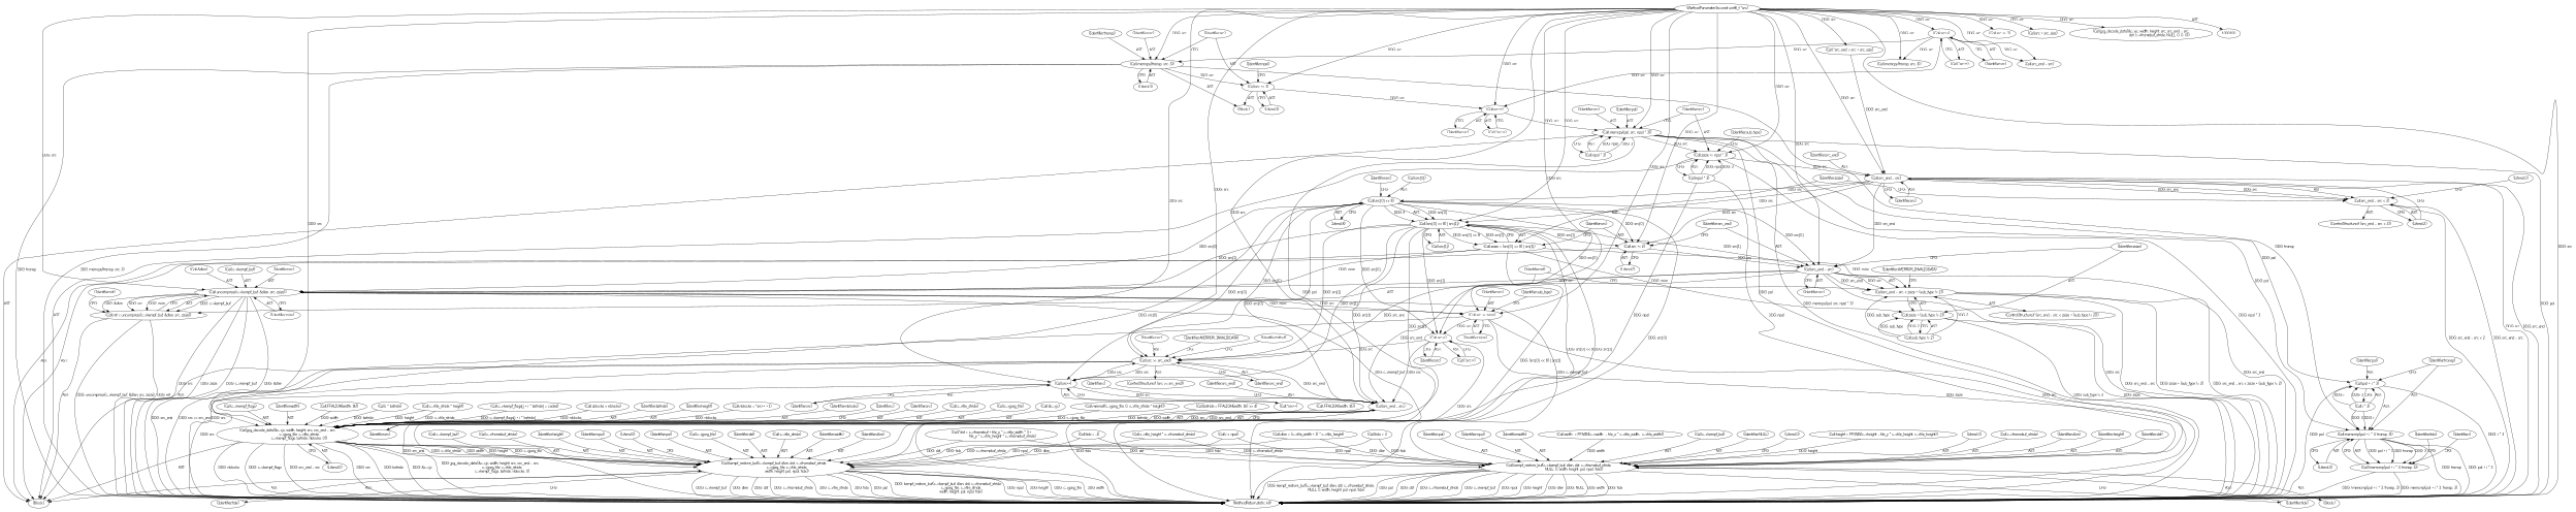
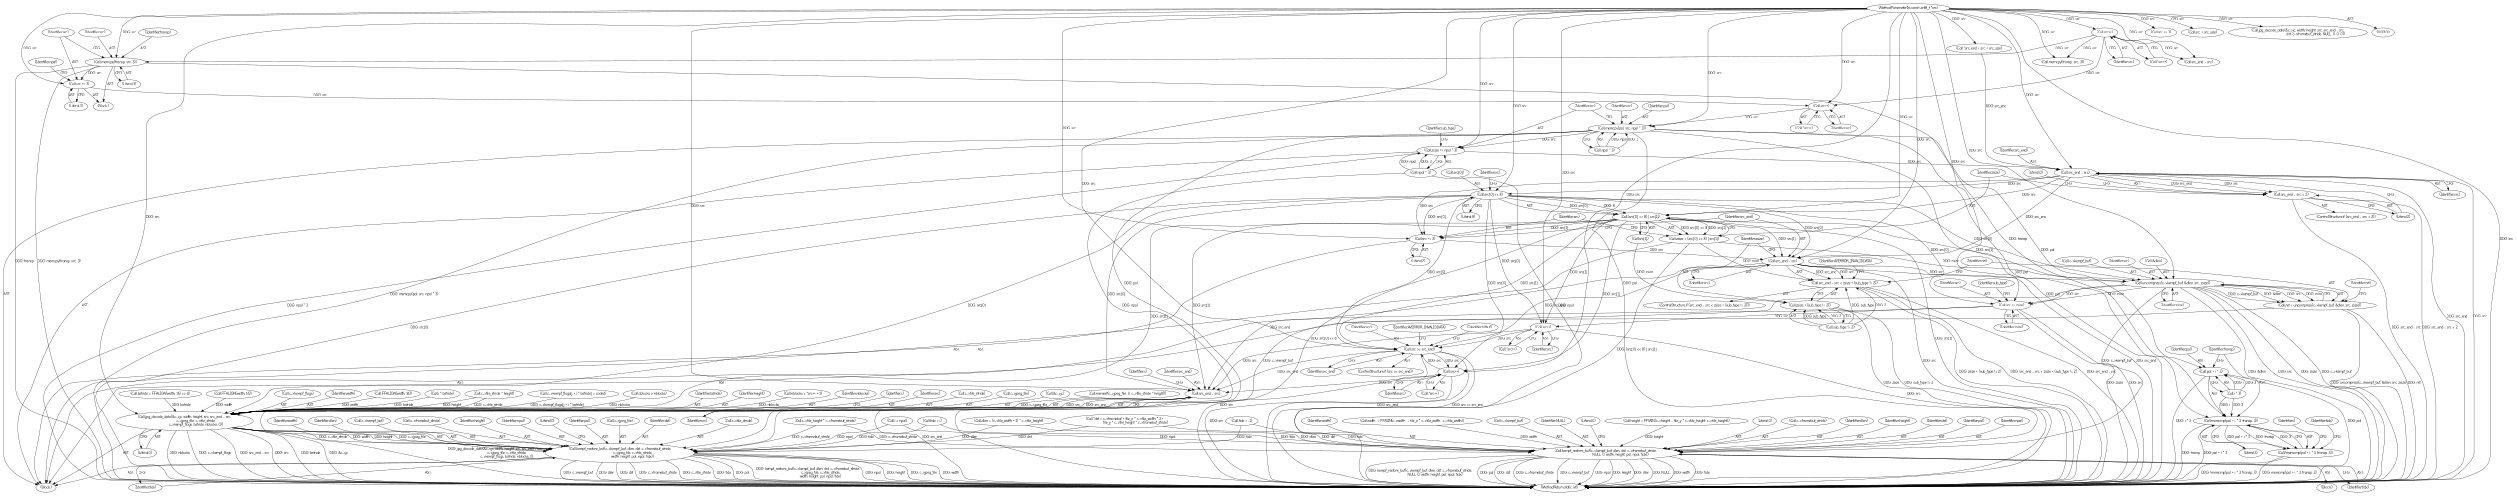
  digraph {
    fontname="Comic Neue"
    node [fontname="Comic Neue"]
    edge [fontname="Comic Neue"]
    n1 [label="(Call,memcpy(transp, src, 3))"]
    n2 [label="(Call,src += 3)"]
    n3 [label="(Call,memcmp(pal + i * 3, transp, 3))"]
    n4 [label="(Block,)"]
    n5 [label="(MethodReturn,static int)"]
    n6 [label="(Literal,3)"]
    n7 [label="(Call,src++)"]
    n8 [label="(Literal,3)"]
    n9 [label="(Call,!memcmp(pal + i * 3, transp, 3))"]
    n10 [label="(Literal,3)"]
    n11 [label="(Call,src++)"]
    n12 [label="(Call,memcpy(transp, src, 3))"]
    n13 [label="(Call,src_end - src)"]
    n14 [label="(Identifier,src)"]
    n15 [label="(Call,*src++)"]
    n16 [label="(Call,memcpy(pal, src, npal * 3))"]
    n17 [label="(Call,*src++)"]
    n18 [label="(Identifier,src)"]
    n19 [label="(MethodParameterIn,const uint8_t *src)"]
    n20 [label="(Call,zsize += npal * 3)"]
    n21 [label="(Call,src_end - src)"]
    n22 [label="(Call,src[0] << 8)"]
    n23 [label="(Call,(src[0] << 8) | src[1])"]
    n24 [label="(Call,uncompress(c->kempf_buf, &dlen, src, zsize))"]
    n25 [label="(Call,src += zsize)"]
    n26 [label="(Call,src++)"]
    n27 [label="(Call,src >= src_end)"]
    n28 [label="(Call,src++)"]
    n29 [label="(Call,src_end - src)"]
    n30 [label="(Call,jpg_decode_data(&c->jc, width, height, src, src_end - src,\n                    c->jpeg_tile, c->tile_stride,\n                    c->kempf_flags, bstride, nblocks, 0))"]
    n31 [label="(Call,src += 2)"]
    n32 [label="(Call,src_end - src)"]
    n33 [label="(Call,*src_end = src + src_size)"]
    n34 [label="(Call,src += 3)"]
    n35 [label="(Call,src + src_size)"]
    n36 [label="(Call,jpg_decode_data(&c->jc, width, height, src, src_end - src,\n                               dst, c->framebuf_stride, NULL, 0, 0, 0))"]
    1000100
    n38 [label="(Call,kempf_restore_buf(c->kempf_buf, dlen, dst, c->framebuf_stride,\n                      c->jpeg_tile, c->tile_stride,\n                      width, height, pal, npal, tidx))"]
    n39 [label="(Call,kempf_restore_buf(c->kempf_buf, dlen, dst, c->framebuf_stride,\n                          NULL, 0, width, height, pal, npal, tidx))"]
    n40 [label="(Call,pal + i * 3)"]
    n41 [label="(Call,npal * 3)"]
    n42 [label="(Block,)"]
    n43 [label="(Call,npal * 3)"]
    n44 [label="(Call,src_end - src < 2)"]
    n45 [label="(Identifier,src)"]
    n46 [label="(Literal,8)"]
    n47 [label="(Call,zsize = (src[0] << 8) | src[1])"]
    n48 [label="(Call,src[1])"]
    n49 [label="(Call,ret = uncompress(c->kempf_buf, &dlen, src, zsize))"]
    n50 [label="(Identifier,zsize)"]
    n51 [label="(Identifier,zsize)"]
    n52 [label="(Identifier,src)"]
    n53 [label="(Call,*src++)"]
    n54 [label="(Identifier,src_end)"]
    n55 [label="(ControlStructure,if (src >= src_end))"]
    n56 [label="(Identifier,src)"]
    n57 [label="(Call,*src++)"]
    n58 [label="(Identifier,src)"]
    n59 [label="(Literal,0)"]
    n60 [label="(Literal,2)"]
    n61 [label="(Call,src_end - src < zsize + (sub_type != 2))"]
    n62 [label="(Identifier,src)"]
    n63 [label="(Identifier,tidx)"]
    n64 [label="(Identifier,tidx)"]
    n65 [label="(Block,)"]
    n66 [label="(Call,i * 3)"]
    n67 [label="(ControlStructure,if (src_end - src < 2))"]
    n68 [label="(Literal,2)"]
    n69 [label="(Call,zsize + (sub_type != 2))"]
    n70 [label="(ControlStructure,if (src_end - src < zsize + (sub_type != 2)))"]
    n71 [label="(Call,sub_type != 2)"]
    n72 [label="(Identifier,src)"]
    n73 [label="(Call,cblocks > nblocks)"]
    n74 [label="(Identifier,transp)"]
    n75 [label="(Identifier,transp)"]
    n76 [label="(Identifier,src)"]
    n77 [label="(Identifier,src)"]
    n78 [label="(Identifier,pal)"]
    n79 [label="(Call,src[0])"]
    n80 [label="(Identifier,bstride)"]
    n81 [label="(Identifier,tidx)"]
    n82 [label="(Identifier,height)"]
    n83 [label="(Call,c->kempf_buf)"]
    n84 [label="(Identifier,src_end)"]
    n85 [label="(Identifier,npal)"]
    n86 [label="(Identifier,zsize)"]
    n87 [label="(Identifier,ret)"]
    n88 [label="(Identifier,pal)"]
    n89 [label="(Call,nblocks = *src++ + 1)"]
    n90 [label="(Identifier,c)"]
    n91 [label="(Identifier,nblocks)"]
    n92 [label="(Identifier,src)"]
    n93 [label="(Identifier,c)"]
    n94 [label="(Identifier,width)"]
    n95 [label="(Identifier,src)"]
    n96 [label="(Identifier,src)"]
    n97 [label="(Call,c->jpeg_tile)"]
    n98 [label="(Identifier,AVERROR_INVALIDDATA)"]
    n99 [label="(Identifier,dst)"]
    n100 [label="(Call,width  = FFMIN(c->width  - tile_x * c->tile_width,  c->tile_width))"]
    n101 [label="(Call,tidx = i)"]
    n102 [label="(Call,c->kempf_buf)"]
    n103 [label="(Identifier,ret)"]
    n104 [label="(Call,c->tile_stride)"]
    n105 [label="(Call,c->tile_stride)"]
    n106 [label="(Identifier,i)"]
    n107 [label="(Identifier,NULL)"]
    n108 [label="(Literal,0)"]
    n109 [label="(Call,c->jpeg_tile)"]
    n110 [label="(Call,height = FFMIN(c->height - tile_y * c->tile_height, c->tile_height))"]
    n111 [label="(Identifier,sub_type)"]
    n112 [label="(Call,&c->jc)"]
    n113 [label="(Literal,0)"]
    n114 [label="(Call,memset(c->jpeg_tile, 0, c->tile_stride * height))"]
    n115 [label="(Call,i < npal)"]
    n116 [label="(Identifier,src)"]
    n117 [label="(Identifier,width)"]
    n118 [label="(Identifier,src_end)"]
    n119 [label="(Call,c->framebuf_stride)"]
    n120 [label="(Identifier,npal)"]
    n121 [label="(Identifier,pal)"]
    n122 [label="(Identifier,dlen)"]
    n123 [label="(Identifier,pal)"]
    n124 [label="(Call,bstride = FFALIGN(width, 16) >> 4)"]
    n125 [label="(Identifier,src)"]
    n126 [label="(Identifier,dlen)"]
    n127 [label="(Identifier,AVERROR_INVALIDDATA)"]
    n128 [label="(Call,dlen = (c->tile_width + 1) * c->tile_height)"]
    n129 [label="(Call,FFALIGN(width, 16))"]
    n130 [label="(Call,*dst = c->framebuf + tile_x * c->tile_width * 3 +\n                   tile_y * c->tile_height * c->framebuf_stride)"]
    n131 [label="(Call,tidx = -1)"]
    n132 [label="(Identifier,sub_type)"]
    n133 [label="(Identifier,height)"]
    n134 [label="(Call,c->kempf_flags)"]
    n135 [label="(Identifier,zsize)"]
    n136 [label="(Call,c->tile_height * c->framebuf_stride)"]
    n137 [label="(Identifier,width)"]
    n138 [label="(Call,c->kempf_buf)"]
    n139 [label="(Literal,0)"]
    n140 [label="(Call,c->framebuf_stride)"]
    n141 [label="(Call,FFALIGN(width, 16))"]
    n142 [label="(Identifier,bitbuf)"]
    n143 [label="(Identifier,src_end)"]
    n144 [label="(Identifier,src)"]
    n145 [label="(Call,i * bstride)"]
    n146 [label="(Call,&dlen)"]
    n147 [label="(Identifier,src)"]
    n148 [label="(Call,c->tile_stride * height)"]
    n149 [label="(Identifier,dst)"]
    n150 [label="(Call,c->kempf_flags[j + i * bstride] = coded)"]
    n151 [label="(Identifier,height)"]
    n152 [label="(Identifier,npal)"]
    n153 [label="(Literal,0)"]
    n1 -> n2 [label="DDG: src"]
    n1 -> n3 [label="DDG: transp"]
    n1 -> n4 [label="AST: "]
    n1 -> n5 [label="DDG: transp"]
    n1 -> n5 [label="DDG: memcpy(transp, src, 3)"]
    n1 -> n6 [label="CFG: "]
    n2 -> n4 [label="AST: "]
    n2 -> n7 [label="DDG: src"]
    n2 -> n8 [label="CFG: "]
    n3 -> n5 [label="DDG: transp"]
    n3 -> n5 [label="DDG: pal + i * 3"]
    n3 -> n9 [label="AST: "]
    n3 -> n9 [label="DDG: pal + i * 3"]
    n3 -> n9 [label="DDG: transp"]
    n3 -> n9 [label="DDG: 3"]
    n3 -> n10 [label="CFG: "]
    n6 -> n1 [label="AST: "]
    n7 -> n16 [label="DDG: src"]
    n7 -> n17 [label="AST: "]
    n7 -> n18 [label="CFG: "]
    n8 -> n2 [label="AST: "]
    n9 -> n3 [label="CFG: "]
    n9 -> n5 [label="DDG: !memcmp(pal + i * 3, transp, 3)"]
    n9 -> n5 [label="DDG: memcmp(pal + i * 3, transp, 3)"]
    n10 -> n3 [label="AST: "]
    n11 -> n1 [label="DDG: src"]
    n11 -> n7 [label="DDG: src"]
    n11 -> n12 [label="DDG: src"]
    n11 -> n13 [label="DDG: src"]
    n11 -> n14 [label="CFG: "]
    n11 -> n15 [label="AST: "]
    n14 -> n11 [label="AST: "]
    n15 -> n11 [label="CFG: "]
    n16 -> n3 [label="DDG: pal"]
    n16 -> n5 [label="DDG: pal"]
    n16 -> n5 [label="DDG: memcpy(pal, src, npal * 3)"]
    n16 -> n20 [label="DDG: src"]
    n16 -> n38 [label="DDG: pal"]
    n16 -> n39 [label="DDG: pal"]
    n16 -> n40 [label="DDG: pal"]
    n16 -> n41 [label="CFG: "]
    n16 -> n42 [label="AST: "]
    n17 -> n7 [label="CFG: "]
    n18 -> n7 [label="AST: "]
    n19 -> n1 [label="DDG: src"]
    n19 -> n2 [label="DDG: src"]
    n19 -> n5 [label="DDG: src"]
    n19 -> n7 [label="DDG: src"]
    n19 -> n11 [label="DDG: src"]
    n19 -> n12 [label="DDG: src"]
    n19 -> n13 [label="DDG: src"]
    n19 -> n16 [label="DDG: src"]
    n19 -> n20 [label="DDG: src"]
    n19 -> n21 [label="DDG: src"]
+   n19 -> n22 [label="DDG: src"]
    n19 -> n23 [label="DDG: src"]
    n19 -> n24 [label="DDG: src"]
    n19 -> n25 [label="DDG: src"]
    n19 -> n26 [label="DDG: src"]
    n19 -> n27 [label="DDG: src"]
    n19 -> n28 [label="DDG: src"]
    n19 -> n29 [label="DDG: src"]
    n19 -> n30 [label="DDG: src"]
    n19 -> n31 [label="DDG: src"]
    n19 -> n32 [label="DDG: src"]
    n19 -> n33 [label="DDG: src"]
    n19 -> n34 [label="DDG: src"]
    n19 -> n35 [label="CFG: src"]
    n19 -> n36 [label="DDG: src"]
    n19 -> 1000100 [label="AST: "]
    n20 -> n5 [label="DDG: npal * 3"]
    n20 -> n21 [label="DDG: src"]
    n20 -> n42 [label="AST: "]
    n20 -> n43 [label="CFG: "]
    n21 -> n5 [label="DDG: src_end"]
    n21 -> n5 [label="DDG: src"]
    n21 -> n22 [label="DDG: src"]
    n21 -> n23 [label="DDG: src"]
    n21 -> n31 [label="DDG: src"]
    n21 -> n32 [label="DDG: src_end"]
    n21 -> n44 [label="AST: "]
    n21 -> n44 [label="DDG: src_end"]
    n21 -> n44 [label="DDG: src"]
    n21 -> n45 [label="CFG: "]
    n22 -> n5 [label="DDG: src[0]"]
    n22 -> n23 [label="AST: "]
    n22 -> n23 [label="DDG: src[0]"]
    n22 -> n23 [label="DDG: 8"]
    n22 -> n24 [label="DDG: src[0]"]
    n22 -> n25 [label="DDG: src[0]"]
    n22 -> n26 [label="DDG: src[0]"]
    n22 -> n27 [label="DDG: src[0]"]
    n22 -> n28 [label="DDG: src[0]"]
    n22 -> n29 [label="DDG: src[0]"]
    n22 -> n30 [label="DDG: src[0]"]
    n22 -> n31 [label="DDG: src[0]"]
    n22 -> n32 [label="DDG: src[0]"]
    n22 -> n46 [label="CFG: "]
    n23 -> n5 [label="DDG: src[0] << 8"]
    n23 -> n5 [label="DDG: src[1]"]
    n23 -> n24 [label="DDG: src[1]"]
    n23 -> n26 [label="DDG: src[1]"]
    n23 -> n27 [label="DDG: src[1]"]
    n23 -> n28 [label="DDG: src[1]"]
    n23 -> n29 [label="DDG: src[1]"]
    n23 -> n30 [label="DDG: src[1]"]
    n23 -> n31 [label="DDG: src[1]"]
    n23 -> n32 [label="DDG: src[1]"]
    n23 -> n47 [label="AST: "]
    n23 -> n47 [label="DDG: src[0] << 8"]
    n23 -> n47 [label="DDG: src[1]"]
    n23 -> n48 [label="CFG: "]
    n24 -> n5 [label="DDG: src"]
    n24 -> n5 [label="DDG: zsize"]
    n24 -> n5 [label="DDG: c->kempf_buf"]
    n24 -> n5 [label="DDG: &dlen"]
    n24 -> n25 [label="DDG: zsize"]
    n24 -> n25 [label="DDG: src"]
    n24 -> n38 [label="DDG: c->kempf_buf"]
    n24 -> n39 [label="DDG: c->kempf_buf"]
    n24 -> n49 [label="AST: "]
    n24 -> n49 [label="DDG: c->kempf_buf"]
    n24 -> n49 [label="DDG: &dlen"]
    n24 -> n49 [label="DDG: src"]
    n24 -> n49 [label="DDG: zsize"]
    n24 -> n50 [label="CFG: "]
    n25 -> n5 [label="DDG: zsize"]
    n25 -> n5 [label="DDG: src"]
    n25 -> n26 [label="DDG: src"]
    n25 -> n42 [label="AST: "]
    n25 -> n51 [label="CFG: "]
    n26 -> n5 [label="DDG: src"]
    n26 -> n27 [label="DDG: src"]
    n26 -> n29 [label="DDG: src"]
    n26 -> n52 [label="CFG: "]
    n26 -> n53 [label="AST: "]
    n27 -> n5 [label="DDG: src_end"]
    n27 -> n5 [label="DDG: src >= src_end"]
    n27 -> n5 [label="DDG: src"]
    n27 -> n28 [label="DDG: src"]
    n27 -> n29 [label="DDG: src_end"]
    n27 -> n54 [label="CFG: "]
    n27 -> n55 [label="AST: "]
    n28 -> n5 [label="DDG: src"]
    n28 -> n27 [label="DDG: src"]
    n28 -> n29 [label="DDG: src"]
    n28 -> n56 [label="CFG: "]
    n28 -> n57 [label="AST: "]
    n29 -> n5 [label="DDG: src_end"]
    n29 -> n30 [label="AST: "]
    n29 -> n30 [label="DDG: src"]
    n29 -> n30 [label="DDG: src_end"]
    n29 -> n58 [label="CFG: "]
    n30 -> n5 [label="DDG: bstride"]
    n30 -> n5 [label="DDG: &c->jc"]
    n30 -> n5 [label="DDG: jpg_decode_data(&c->jc, width, height, src, src_end - src,\n                    c->jpeg_tile, c->tile_stride,\n                    c->kempf_flags, bstride, nblocks, 0)"]
    n30 -> n5 [label="DDG: nblocks"]
    n30 -> n5 [label="DDG: c->kempf_flags"]
    n30 -> n5 [label="DDG: src_end - src"]
    n30 -> n5 [label="DDG: src"]
    n30 -> n38 [label="DDG: c->jpeg_tile"]
    n30 -> n38 [label="DDG: c->tile_stride"]
    n30 -> n38 [label="DDG: width"]
    n30 -> n38 [label="DDG: height"]
    n30 -> n42 [label="AST: "]
    n30 -> n59 [label="CFG: "]
    n31 -> n32 [label="DDG: src"]
    n31 -> n42 [label="AST: "]
    n31 -> n60 [label="CFG: "]
    n32 -> n5 [label="DDG: src"]
    n32 -> n5 [label="DDG: src_end"]
    n32 -> n24 [label="DDG: src"]
    n32 -> n27 [label="DDG: src_end"]
    n32 -> n29 [label="DDG: src_end"]
    n32 -> n61 [label="AST: "]
    n32 -> n61 [label="DDG: src_end"]
    n32 -> n61 [label="DDG: src"]
    n32 -> n62 [label="CFG: "]
    n33 -> n21 [label="DDG: src_end"]
    n38 -> n5 [label="DDG: kempf_restore_buf(c->kempf_buf, dlen, dst, c->framebuf_stride,\n                      c->jpeg_tile, c->tile_stride,\n                      width, height, pal, npal, tidx)"]
    n38 -> n5 [label="DDG: npal"]
    n38 -> n5 [label="DDG: height"]
    n38 -> n5 [label="DDG: c->jpeg_tile"]
    n38 -> n5 [label="DDG: width"]
    n38 -> n5 [label="DDG: c->kempf_buf"]
    n38 -> n5 [label="DDG: dlen"]
    n38 -> n5 [label="DDG: dst"]
    n38 -> n5 [label="DDG: c->framebuf_stride"]
    n38 -> n5 [label="DDG: c->tile_stride"]
    n38 -> n5 [label="DDG: tidx"]
    n38 -> n5 [label="DDG: pal"]
    n38 -> n42 [label="AST: "]
    n38 -> n63 [label="CFG: "]
    n39 -> n5 [label="DDG: dst"]
    n39 -> n5 [label="DDG: c->framebuf_stride"]
    n39 -> n5 [label="DDG: c->kempf_buf"]
    n39 -> n5 [label="DDG: npal"]
    n39 -> n5 [label="DDG: height"]
    n39 -> n5 [label="DDG: dlen"]
    n39 -> n5 [label="DDG: NULL"]
    n39 -> n5 [label="DDG: width"]
    n39 -> n5 [label="DDG: tidx"]
    n39 -> n5 [label="DDG: kempf_restore_buf(c->kempf_buf, dlen, dst, c->framebuf_stride,\n                          NULL, 0, width, height, pal, npal, tidx)"]
    n39 -> n5 [label="DDG: pal"]
    n39 -> n64 [label="CFG: "]
    n39 -> n65 [label="AST: "]
    n40 -> n3 [label="AST: "]
    n40 -> n5 [label="DDG: pal"]
    n40 -> n5 [label="DDG: i * 3"]
    n40 -> n66 [label="CFG: "]
    n41 -> n16 [label="AST: "]
    n41 -> n16 [label="DDG: npal"]
    n41 -> n16 [label="DDG: 3"]
    n43 -> n20 [label="AST: "]
    n43 -> n20 [label="DDG: npal"]
    n43 -> n20 [label="DDG: 3"]
    n43 -> n38 [label="DDG: npal"]
    n43 -> n39 [label="DDG: npal"]
    n44 -> n5 [label="DDG: src_end - src < 2"]
    n44 -> n5 [label="DDG: src_end - src"]
    n44 -> n67 [label="AST: "]
    n44 -> n68 [label="CFG: "]
    n45 -> n21 [label="AST: "]
    n46 -> n22 [label="AST: "]
    n47 -> n5 [label="DDG: (src[0] << 8) | src[1]"]
    n47 -> n23 [label="CFG: "]
    n47 -> n24 [label="DDG: zsize"]
    n47 -> n42 [label="AST: "]
    n47 -> n61 [label="DDG: zsize"]
-   n47 -> n69 [label="DDG: zsize"]
+   n48 -> n69 [label="DDG: zsize"]
    n48 -> n23 [label="AST: "]
    n49 -> n5 [label="DDG: uncompress(c->kempf_buf, &dlen, src, zsize)"]
    n49 -> n5 [label="DDG: ret"]
    n49 -> n24 [label="CFG: "]
    n49 -> n42 [label="AST: "]
    n50 -> n24 [label="AST: "]
    n51 -> n25 [label="AST: "]
    n52 -> n26 [label="AST: "]
    n53 -> n26 [label="CFG: "]
    n54 -> n27 [label="AST: "]
    n56 -> n28 [label="AST: "]
    n57 -> n28 [label="CFG: "]
    n58 -> n29 [label="AST: "]
    n59 -> n30 [label="AST: "]
    n60 -> n31 [label="AST: "]
    n61 -> n5 [label="DDG: zsize + (sub_type != 2)"]
    n61 -> n5 [label="DDG: src_end - src < zsize + (sub_type != 2)"]
    n61 -> n5 [label="DDG: src_end - src"]
    n61 -> n69 [label="CFG: "]
    n61 -> n70 [label="AST: "]
    n62 -> n32 [label="AST: "]
    n63 -> n38 [label="AST: "]
    n64 -> n39 [label="AST: "]
    n66 -> n3 [label="DDG: i"]
    n66 -> n3 [label="DDG: 3"]
    n66 -> n40 [label="AST: "]
    n66 -> n40 [label="DDG: i"]
    n66 -> n40 [label="DDG: 3"]
    n68 -> n21 [label="CFG: "]
    n68 -> n44 [label="AST: "]
    n69 -> n5 [label="DDG: sub_type != 2"]
    n69 -> n5 [label="DDG: zsize"]
    n69 -> n61 [label="AST: "]
    n69 -> n71 [label="CFG: "]
    n71 -> n61 [label="DDG: sub_type"]
    n71 -> n61 [label="DDG: 2"]
    n71 -> n69 [label="AST: "]
    n71 -> n69 [label="DDG: sub_type"]
    n71 -> n69 [label="DDG: 2"]
    n72 -> n27 [label="AST: "]
    n73 -> n30 [label="DDG: nblocks"]
    n74 -> n1 [label="AST: "]
    n75 -> n3 [label="AST: "]
    n75 -> n40 [label="CFG: "]
    n76 -> n1 [label="AST: "]
    n77 -> n16 [label="CFG: "]
    n77 -> n20 [label="AST: "]
    n78 -> n39 [label="AST: "]
    n79 -> n22 [label="AST: "]
    n80 -> n30 [label="AST: "]
    n81 -> n9 [label="CFG: "]
    n82 -> n30 [label="AST: "]
    n83 -> n24 [label="AST: "]
    n84 -> n31 [label="CFG: "]
    n84 -> n32 [label="AST: "]
    n85 -> n39 [label="AST: "]
    n86 -> n32 [label="CFG: "]
    n86 -> n69 [label="AST: "]
    n87 -> n49 [label="AST: "]
    n87 -> n61 [label="CFG: "]
    n88 -> n38 [label="AST: "]
    n89 -> n30 [label="DDG: nblocks"]
    n90 -> n29 [label="CFG: "]
    n91 -> n30 [label="AST: "]
    n92 -> n16 [label="AST: "]
    n93 -> n30 [label="CFG: "]
    n94 -> n39 [label="AST: "]
    n95 -> n30 [label="AST: "]
    n96 -> n22 [label="CFG: "]
    n97 -> n38 [label="AST: "]
    n98 -> n27 [label="CFG: "]
    n99 -> n38 [label="AST: "]
    n100 -> n39 [label="DDG: width"]
    n101 -> n38 [label="DDG: tidx"]
    n101 -> n39 [label="DDG: tidx"]
    n102 -> n39 [label="AST: "]
    n103 -> n49 [label="CFG: "]
    n104 -> n30 [label="AST: "]
    n105 -> n38 [label="AST: "]
    n106 -> n9 [label="CFG: "]
    n107 -> n39 [label="AST: "]
    n108 -> n39 [label="CFG: "]
    n109 -> n30 [label="AST: "]
    n110 -> n39 [label="DDG: height"]
    n111 -> n25 [label="CFG: "]
    n112 -> n30 [label="AST: "]
    n113 -> n39 [label="AST: "]
    n114 -> n30 [label="DDG: c->jpeg_tile"]
    n115 -> n38 [label="DDG: npal"]
    n115 -> n39 [label="DDG: npal"]
    n116 -> n24 [label="AST: "]
    n117 -> n38 [label="AST: "]
    n118 -> n29 [label="AST: "]
    n119 -> n39 [label="AST: "]
    n120 -> n2 [label="CFG: "]
    n121 -> n40 [label="AST: "]
    n122 -> n38 [label="AST: "]
    n123 -> n16 [label="AST: "]
    n124 -> n30 [label="DDG: bstride"]
    n125 -> n25 [label="AST: "]
    n126 -> n39 [label="AST: "]
    n127 -> n61 [label="CFG: "]
    n128 -> n38 [label="DDG: dlen"]
    n128 -> n39 [label="DDG: dlen"]
    n129 -> n30 [label="DDG: width"]
    n130 -> n38 [label="DDG: dst"]
    n130 -> n39 [label="DDG: dst"]
    n131 -> n38 [label="DDG: tidx"]
    n131 -> n39 [label="DDG: tidx"]
    n132 -> n20 [label="CFG: "]
    n133 -> n39 [label="AST: "]
    n134 -> n30 [label="AST: "]
    n135 -> n44 [label="CFG: "]
    n135 -> n47 [label="AST: "]
    n136 -> n38 [label="DDG: c->framebuf_stride"]
    n136 -> n39 [label="DDG: c->framebuf_stride"]
    n137 -> n30 [label="AST: "]
    n138 -> n38 [label="AST: "]
    n139 -> n44 [label="CFG: "]
    n140 -> n38 [label="AST: "]
    n141 -> n30 [label="DDG: width"]
    n142 -> n27 [label="CFG: "]
    n143 -> n21 [label="AST: "]
    n144 -> n1 [label="CFG: "]
    n144 -> n2 [label="AST: "]
    n145 -> n30 [label="DDG: bstride"]
    n146 -> n24 [label="AST: "]
    n147 -> n31 [label="AST: "]
    n147 -> n47 [label="CFG: "]
    n148 -> n30 [label="DDG: height"]
    n148 -> n30 [label="DDG: c->tile_stride"]
    n149 -> n39 [label="AST: "]
    n150 -> n30 [label="DDG: c->kempf_flags[j + i * bstride]"]
    n151 -> n38 [label="AST: "]
    n152 -> n38 [label="AST: "]
    n153 -> n38 [label="CFG: "]
  }
